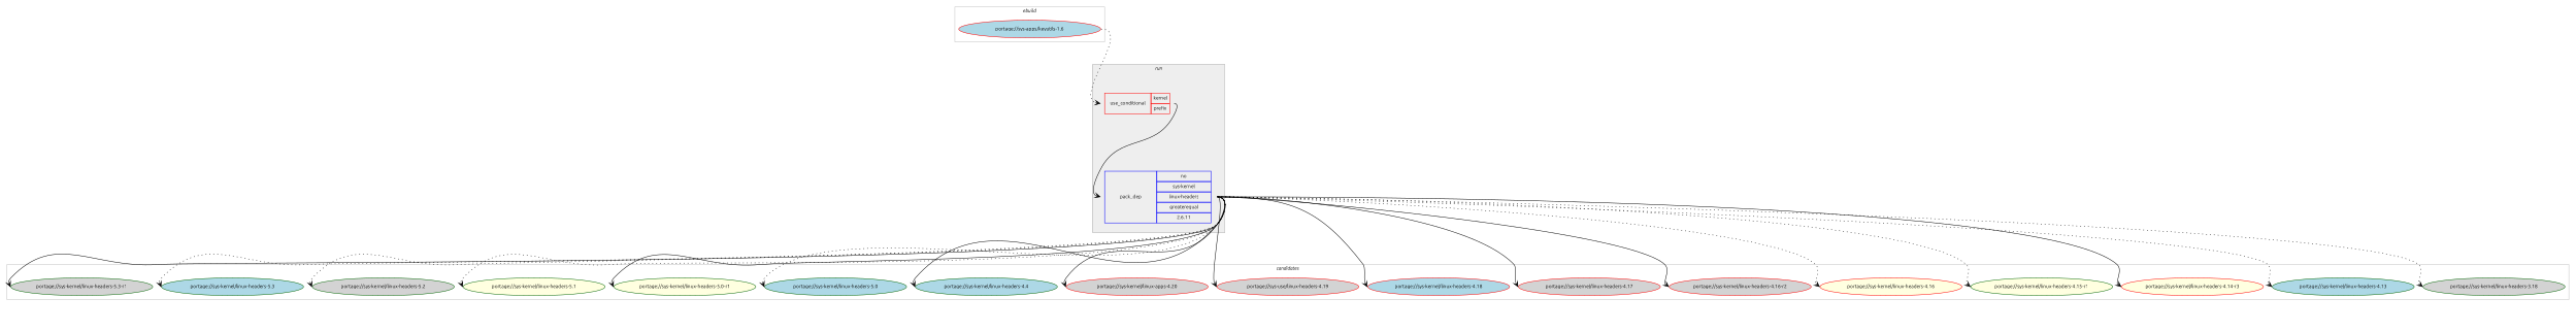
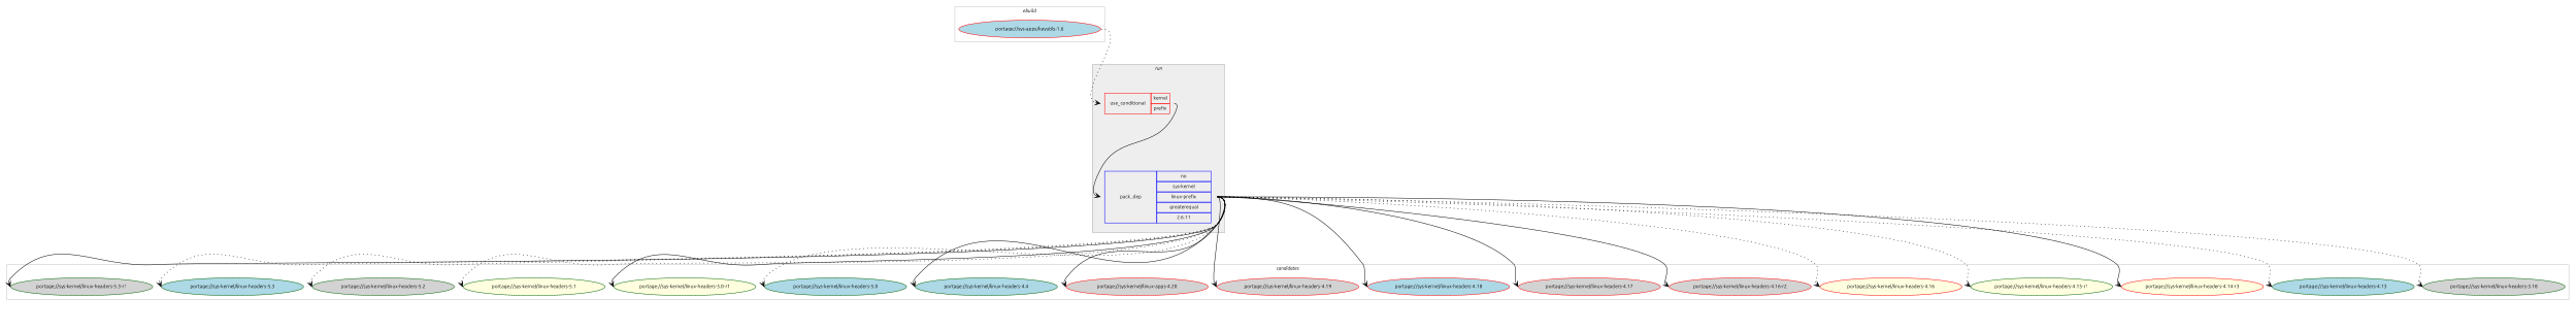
  digraph {
    compound=true
    concentrate=true
    fontname=Ubuntu
    fontsize=10
    newrank=true
    rankdir=TB
    ranksep=1.5
    node [color=darkgreen fillcolor=lightgrey fontname=Ubuntu fontsize=10 style=filled]
    edge [arrowhead=vee fontname=Ubuntu headport=w style=solid tailport=e weight=100]
    n1 [color=red fillcolor=lightblue label="portage://sys-apps/keyutils-1.6" width=4]
-   n2 [color=blue label=<<TABLE BORDER="0" CELLBORDER="1" CELLSPACING="0" CELLPADDING="4" WIDTH="220"><TR><TD ROWSPAN="6" CELLPADDING="30">pack_dep</TD></TR><TR><TD WIDTH="110">no</TD></TR><TR><TD>sys-kernel</TD></TR><TR><TD>linux-headers</TD></TR><TR><TD>greaterequal</TD></TR><TR><TD>2.6.11</TD></TR></TABLE>> shape=none fillcolor="" style=""]
+   n2 [color=blue label=<<TABLE BORDER="0" CELLBORDER="1" CELLSPACING="0" CELLPADDING="4" WIDTH="220"><TR><TD ROWSPAN="6" CELLPADDING="30">pack_dep</TD></TR><TR><TD WIDTH="110">no</TD></TR><TR><TD>sys-kernel</TD></TR><TR><TD>linux-prefix</TD></TR><TR><TD>greaterequal</TD></TR><TR><TD>2.6.11</TD></TR></TABLE>> shape=none fillcolor="" style=""]
    n3 [color=red label=<<TABLE BORDER="0" CELLBORDER="1" CELLSPACING="0" CELLPADDING="4"><TR><TD ROWSPAN="3" CELLPADDING="10">use_conditional</TD></TR><TR><TD>kernel</TD></TR><TR><TD>prefix</TD></TR></TABLE>> shape=none fillcolor="" style=""]
    n4 [label="portage://sys-kernel/linux-headers-3.18" width=4]
    n5 [fillcolor=lightblue label="portage://sys-kernel/linux-headers-4.13" width=4]
    n6 [color=red fillcolor=lightyellow label="portage://sys-kernel/linux-headers-4.14-r3" width=4]
    n7 [fillcolor=lightyellow label="portage://sys-kernel/linux-headers-4.15-r1" width=4]
    n8 [color=red fillcolor=lightyellow label="portage://sys-kernel/linux-headers-4.16" width=4]
    n9 [color=red label="portage://sys-kernel/linux-headers-4.16-r2" width=4]
    n10 [color=red label="portage://sys-kernel/linux-headers-4.17" width=4]
    n11 [color=red fillcolor=lightblue label="portage://sys-kernel/linux-headers-4.18" width=4]
-   n12 [color=red label="portage://sys-use/linux-headers-4.19" width=4]
+   n12 [color=red label="portage://sys-kernel/linux-headers-4.19" width=4]
    n13 [color=red label="portage://sys-kernel/linux-apps-4.20" width=4]
    n14 [fillcolor=lightblue label="portage://sys-kernel/linux-headers-4.4" width=4]
    n15 [fillcolor=lightblue label="portage://sys-kernel/linux-headers-5.0" width=4]
    n16 [fillcolor=lightyellow label="portage://sys-kernel/linux-headers-5.0-r1" width=4]
    n17 [fillcolor=lightyellow label="portage://sys-kernel/linux-headers-5.1" width=4]
    n18 [label="portage://sys-kernel/linux-headers-5.2" width=4]
    n19 [fillcolor=lightblue label="portage://sys-kernel/linux-headers-5.3" width=4]
    n20 [label="portage://sys-kernel/linux-headers-5.3-r1" width=4]
    subgraph cluster_1 {
      color=gray
      label=<<i>ebuild</i>>
      rank=same
      n1
    }
    subgraph cluster_2 {
      color=gray
      label=<<i>dependencies</i>>
      subgraph cluster_3 {
        color=gray
        fillcolor="#eeeeee"
        label=<<i>compile and run</i>>
        style=filled
      }
      subgraph cluster_4 {
        color=gray
        fillcolor="#eeeeee"
        label=<<i>compile</i>>
        style=filled
        subgraph sub_5 {
          color=gray
          fillcolor="#eeeeee"
          label=<<i>compile</i>>
          style=filled
          n3
          subgraph sub_6 {
            color=gray
            fillcolor="#eeeeee"
            label=<<i>compile</i>>
            style=filled
            n2
          }
        }
      }
      subgraph cluster_7 {
        color=gray
        fillcolor="#eeeeee"
        label=<<i>run</i>>
        style=filled
      }
    }
    subgraph cluster_8 {
      color=gray
      label=<<i>candidates</i>>
      rank=same
      subgraph sub_9 {
        color=black
        label=<<i>candidates</i>>
        nodesep=1
        rank=same
        n4
        n5
        n6
        n7
        n8
        n9
        n10
        n11
        n12
        n13
        n14
        n15
        n16
        n17
        n18
        n19
        n20
      }
    }
    n1 -> n3 [style=dotted weight=20]
    n2 -> n4 [style=dotted]
    n2 -> n5 [style=dotted]
    n2 -> n6
    n2 -> n7 [style=dotted]
    n2 -> n8 [style=dotted]
    n2 -> n9
    n2 -> n10
    n2 -> n11
    n2 -> n12
    n2 -> n13
    n2 -> n14
    n2 -> n15 [style=dotted]
    n2 -> n16
    n2 -> n17 [style=dotted]
    n2 -> n18 [style=dotted]
    n2 -> n19 [style=dotted]
    n2 -> n20
    n3 -> n2 [weight=20]
  }
